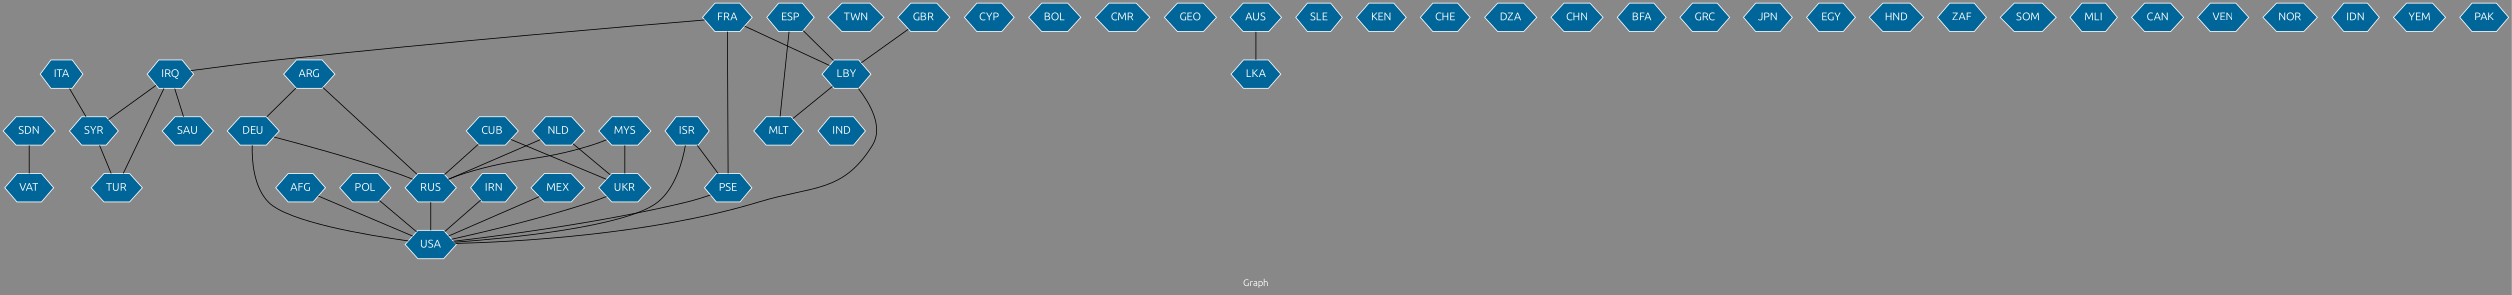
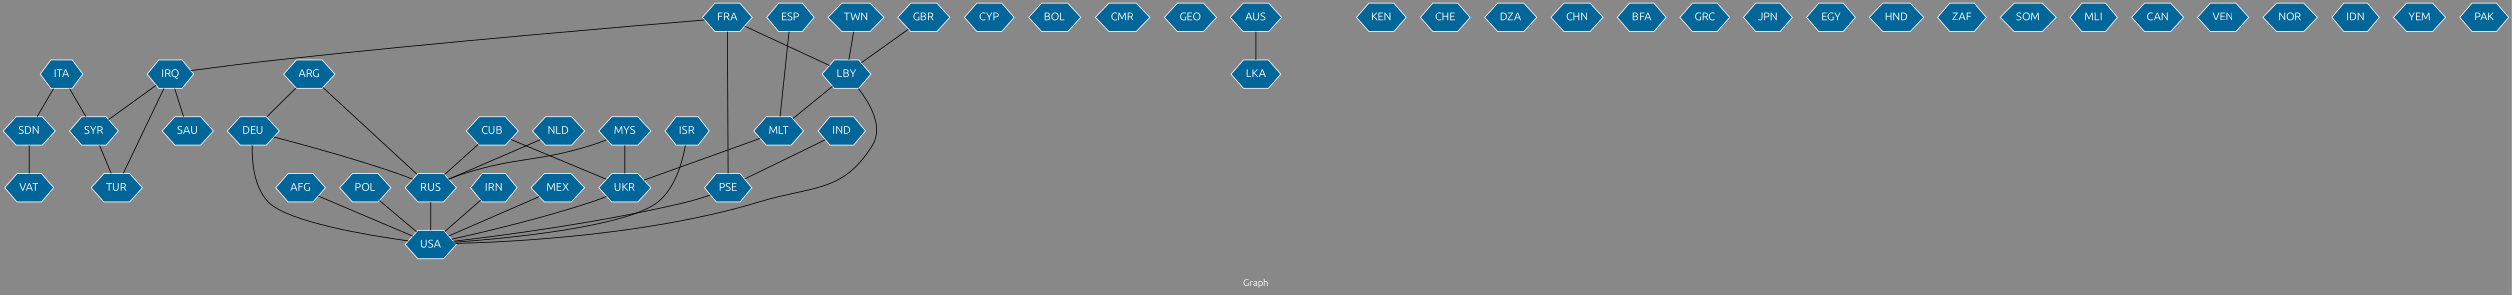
  graph {
    bgcolor="#888888"
    fontcolor=white
    fontname=Ubuntu
    fontsize=12
    label="Graph"
    node [color=white fillcolor="#006699" fontcolor=white fontname=Ubuntu shape=hexagon style=filled]
    edge [arrowhead=open color=black fontcolor=white fontname=Ubuntu fontsize=12 weight=1]
    n1 [label=RUS]
    n2 [label=USA]
    n3 [label=UKR]
    n4 [label=LBY]
    n5 [label=MLT]
    n6 [label=IRQ]
    n7 [label=SAU]
    n8 [label=SYR]
    n9 [label=TUR]
    n10 [label=ISR]
    n11 [label=PSE]
    n12 [label=FRA]
    n13 [label=TWN]
    n14 [label=AFG]
    n15 [label=VAT]
    n16 [label=CYP]
    n17 [label=GBR]
    n18 [label=BOL]
    n19 [label=POL]
    n20 [label=ITA]
    n21 [label=SDN]
    n22 [label=CMR]
    n23 [label=NLD]
    n24 [label=GEO]
    n25 [label=IND]
    n26 [label=AUS]
    n27 [label=LKA]
-   n28 [label=SLE]
    n29 [label=DEU]
    n30 [label=MYS]
    n31 [label=ESP]
    n32 [label=KEN]
    n33 [label=CUB]
    n34 [label=ARG]
    n35 [label=CHE]
    n36 [label=DZA]
    n37 [label=CHN]
    n38 [label=BFA]
    n39 [label=GRC]
    n40 [label=JPN]
    n41 [label=EGY]
    n42 [label=HND]
    n43 [label=ZAF]
    n44 [label=IRN]
    n45 [label=SOM]
    n46 [label=MEX]
    n47 [label=MLI]
    n48 [label=CAN]
    n49 [label=VEN]
    n50 [label=NOR]
    n51 [label=IDN]
    n52 [label=YEM]
    n53 [label=PAK]
    n1 -- n2 [weight=8]
    n3 -- n2 [weight=7]
    n4 -- n2 [weight=2]
    n4 -- n5
    n6 -- n7
    n6 -- n8
    n6 -- n9
    n8 -- n9
    n10 -- n2 [weight=2]
-   n10 -- n11 [weight=47]
+   n25 -- n11 [weight=47]
    n11 -- n2
    n12 -- n4 [weight=2]
    n12 -- n6
    n12 -- n11
    n14 -- n2 [weight=3]
    n17 -- n4
    n19 -- n2
    n20 -- n8
+   n20 -- n21
    n21 -- n15
    n23 -- n1
-   n23 -- n3 [weight=2]
+   n5 -- n3 [weight=2]
    n26 -- n27
    n29 -- n1
    n29 -- n2 [weight=5]
    n30 -- n1
    n30 -- n3 [weight=9]
-   n31 -- n4
+   n13 -- n4
    n31 -- n5
    n33 -- n1
    n33 -- n3 [weight=16]
    n34 -- n1
    n34 -- n29
    n44 -- n2
    n46 -- n2
  }
